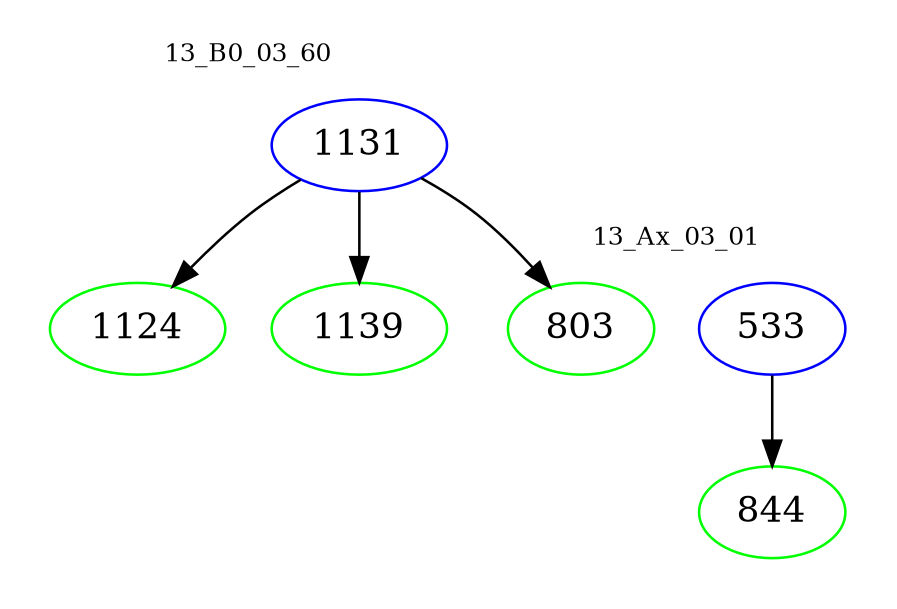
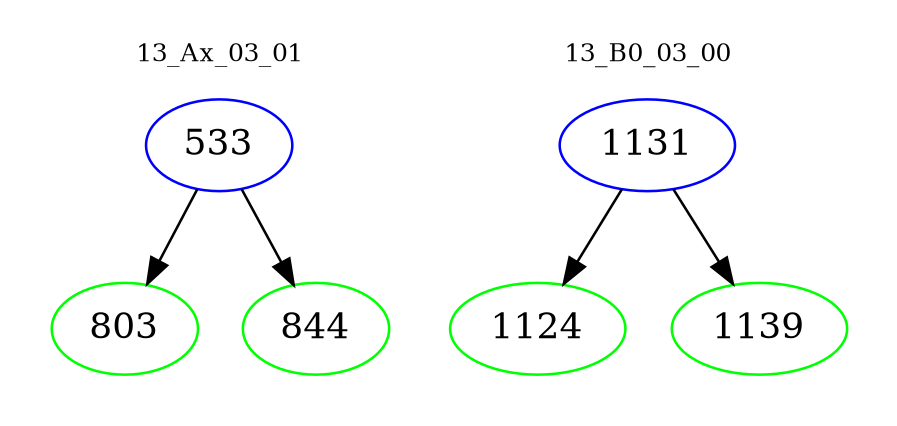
  digraph {
    node [color=green]
    edge [color=black]
    n1 [color=blue label=533]
    n2 [label=803]
    n3 [label=844]
    n4 [color=blue label=1131]
    n5 [label=1124]
    n6 [label=1139]
    subgraph cluster_1 {
      color=white
      fontsize=10
      label="13_Ax_03_01"
      n1
      n2
      n3
    }
    subgraph cluster_2 {
      color=white
      fontsize=10
-     label="13_B0_03_60"
+     label="13_B0_03_00"
      n4
      n5
      n6
    }
-   n4 -> n2
+   n1 -> n2
    n1 -> n3
    n4 -> n5
    n4 -> n6
  }
